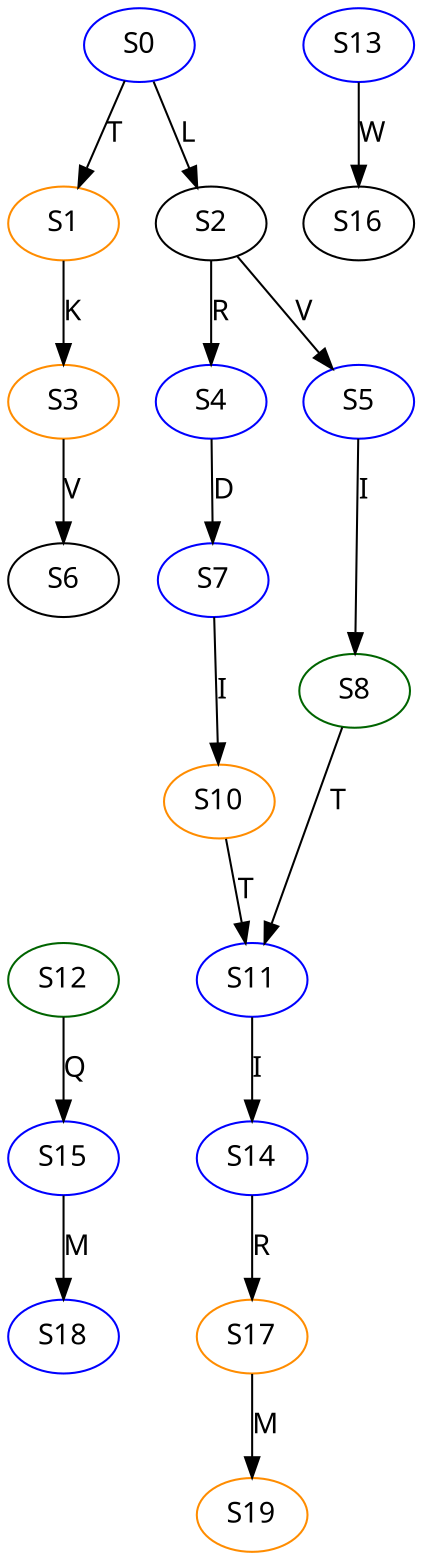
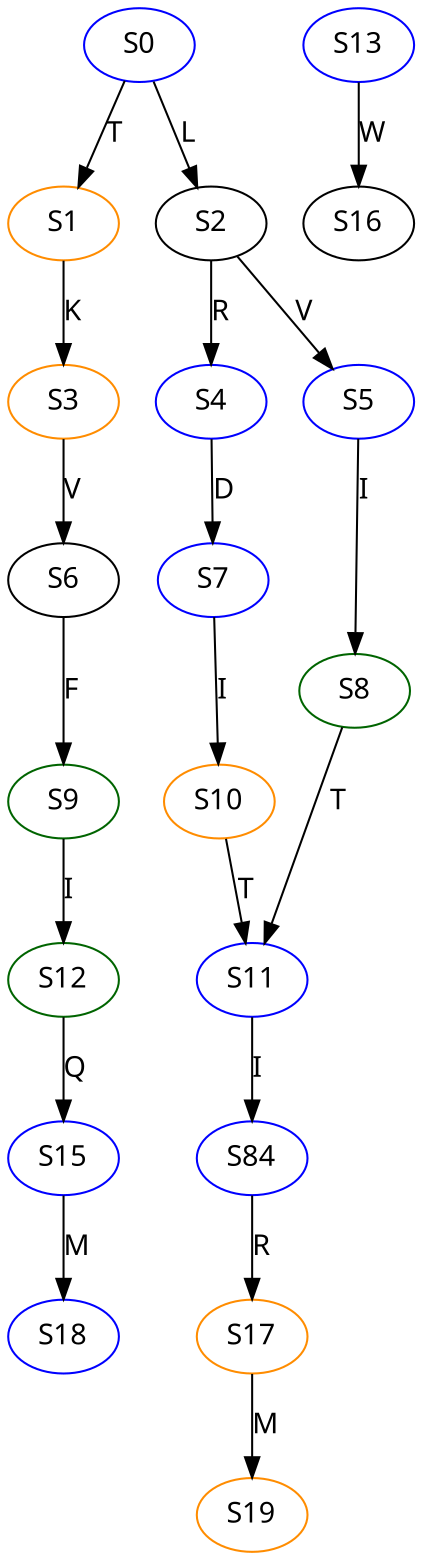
  strict digraph {
    fontname="Noto Sans"
    node [color=blue fontname="Noto Sans"]
    edge [fontname="Noto Sans"]
    S1 [color=darkorange]
    S0
    S2 [color=black]
    S3 [color=darkorange]
    S4
    S5
    S6 [color=black]
    S7
    S8 [color=darkgreen]
+   S9 [color=darkgreen]
    S10 [color=darkorange]
    S11
    S12 [color=darkgreen]
-   S14
+   S14 [label=S84]
    S15
    S16 [color=black]
    S13
    S17 [color=darkorange]
    S18
    S19 [color=darkorange]
    S1 -> S3 [label=K]
    S0 -> S1 [label=T]
    S0 -> S2 [label=L]
    S2 -> S4 [label=R]
    S2 -> S5 [label=V]
    S3 -> S6 [label=V]
    S4 -> S7 [label=D]
    S5 -> S8 [label=I]
+   S6 -> S9 [label=F]
    S7 -> S10 [label=I]
    S8 -> S11 [label=T]
+   S9 -> S12 [label=I]
    S10 -> S11 [label=T]
    S11 -> S14 [label=I]
    S12 -> S15 [label=Q]
    S14 -> S17 [label=R]
    S15 -> S18 [label=M]
    S13 -> S16 [label=W]
    S17 -> S19 [label=M]
  }
